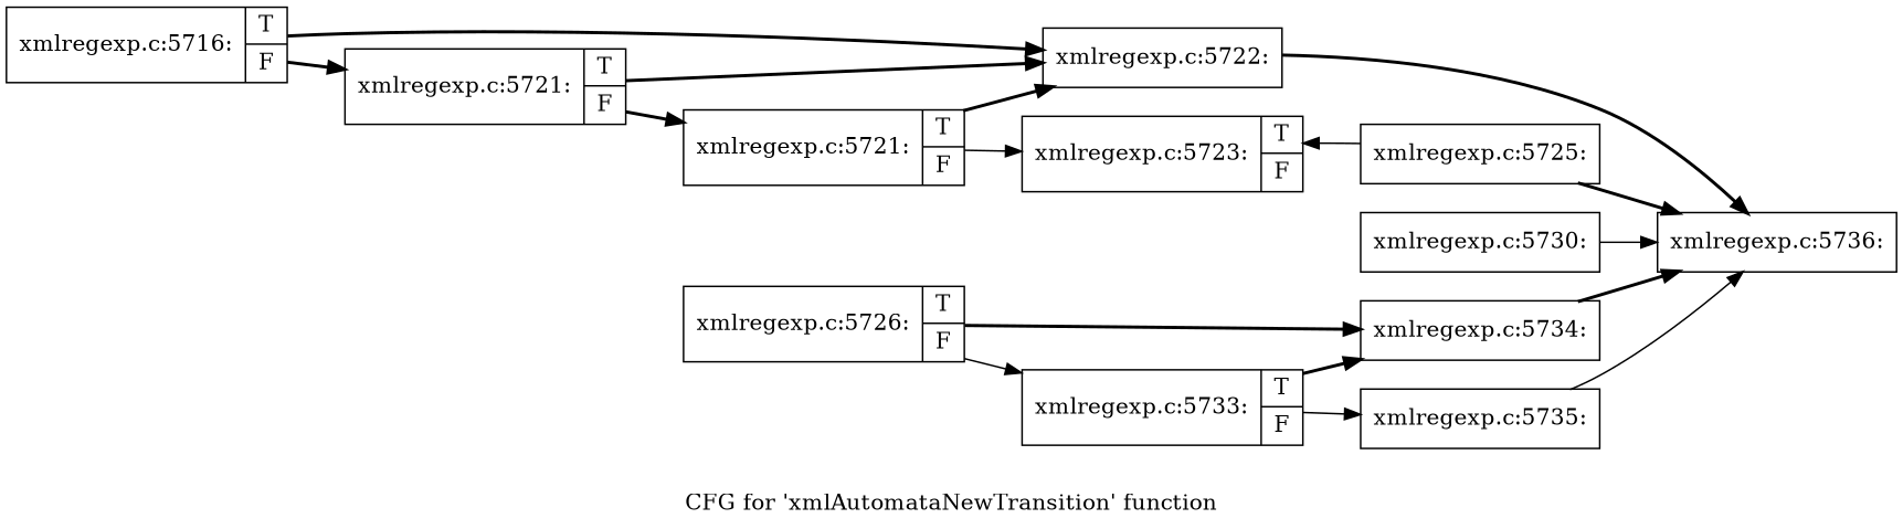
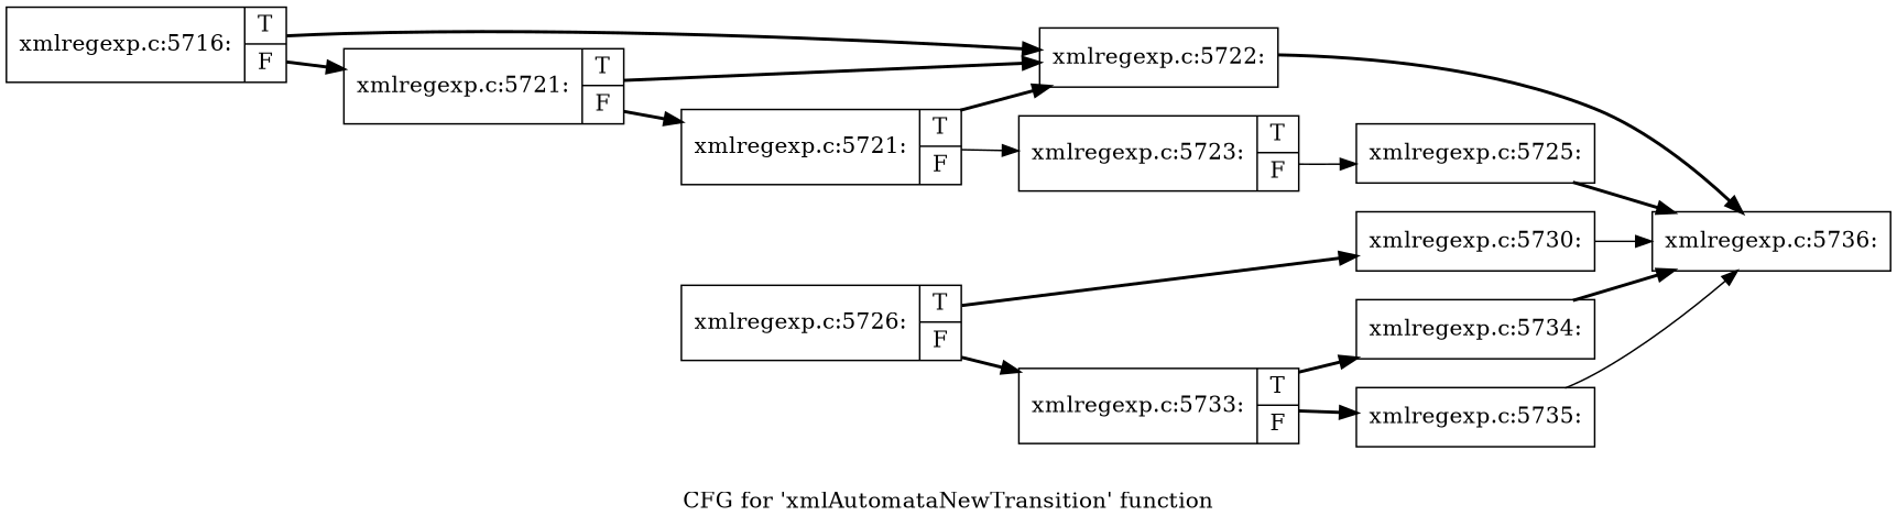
  digraph {
    label="CFG for 'xmlAutomataNewTransition' function"
    rankdir=LR
    node [shape=record]
    edge [style=bold]
    n1 [label="{xmlregexp.c:5716:|{<s0>T|<s1>F}}"]
    n2 [label="{xmlregexp.c:5722:}"]
    n3 [label="{xmlregexp.c:5721:|{<s0>T|<s1>F}}"]
    n4 [label="{xmlregexp.c:5736:}"]
    n5 [label="{xmlregexp.c:5721:|{<s0>T|<s1>F}}"]
    n6 [label="{xmlregexp.c:5723:|{<s0>T|<s1>F}}"]
    n7 [label="{xmlregexp.c:5725:}"]
    n8 [label="{xmlregexp.c:5726:|{<s0>T|<s1>F}}"]
    n9 [label="{xmlregexp.c:5730:}"]
    n10 [label="{xmlregexp.c:5733:|{<s0>T|<s1>F}}"]
    n11 [label="{xmlregexp.c:5734:}"]
    n12 [label="{xmlregexp.c:5735:}"]
    n1 -> n2
    n1 -> n3
    n2 -> n4
    n3 -> n2
    n3 -> n5
    n5 -> n2
    n5 -> n6 [style=solid]
-   n7 -> n6 [style=solid]
+   n6 -> n7 [style=solid]
    n7 -> n4
-   n8 -> n11
-   n8 -> n10 [style=solid]
+   n8 -> n9
+   n8 -> n10
    n9 -> n4 [style=solid]
    n10 -> n11
-   n10 -> n12 [style=solid]
+   n10 -> n12
    n11 -> n4
    n12 -> n4 [style=solid]
  }
